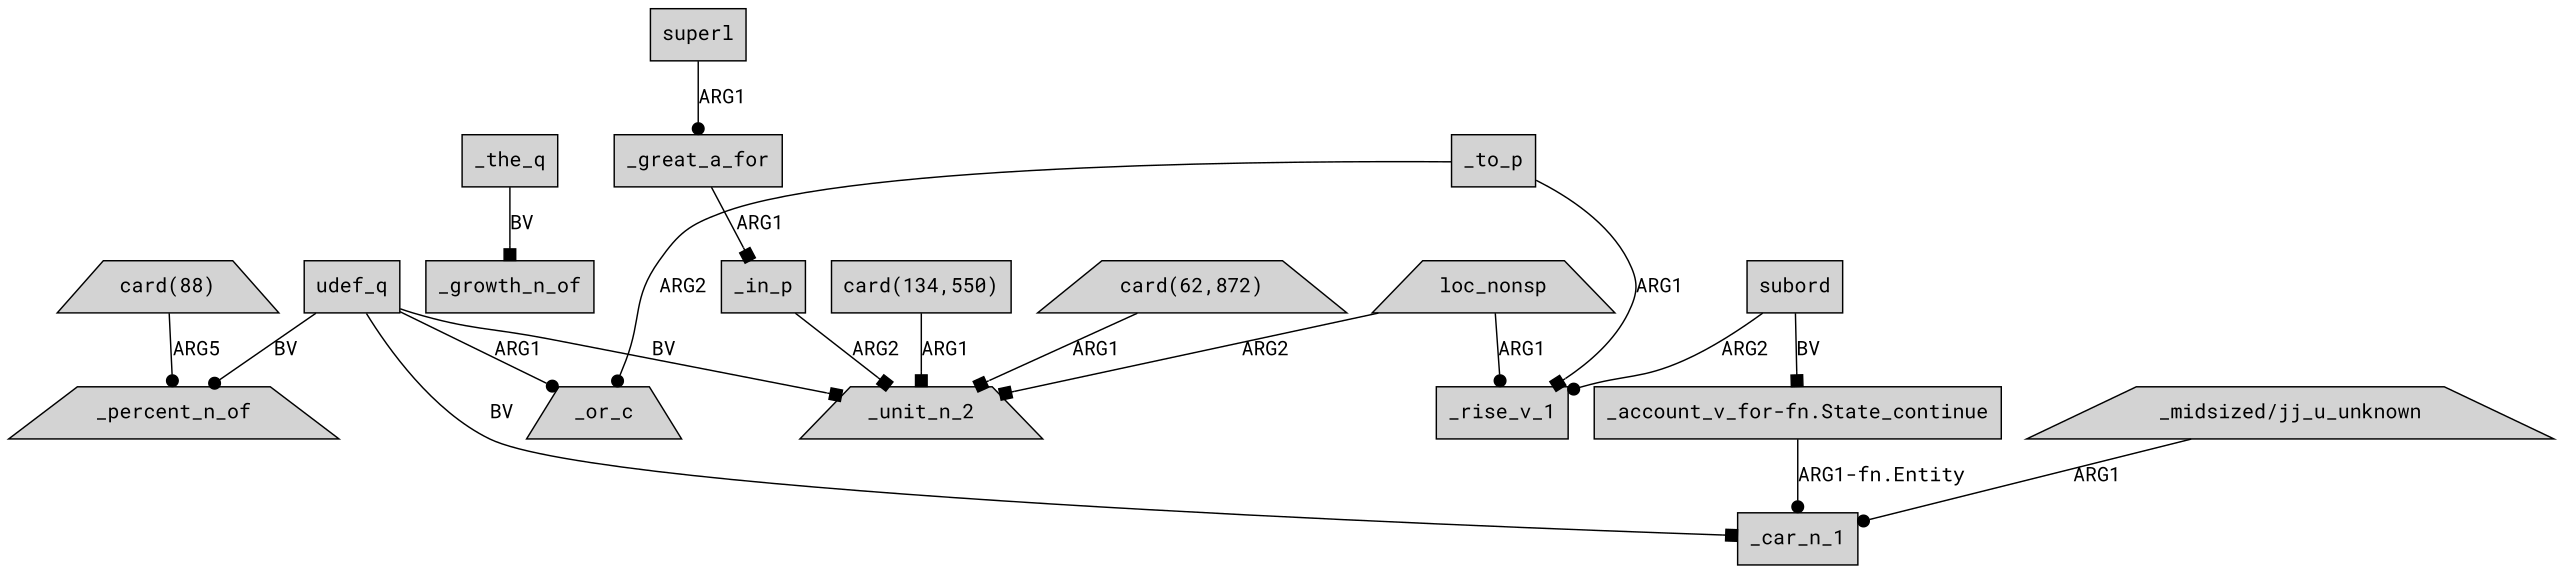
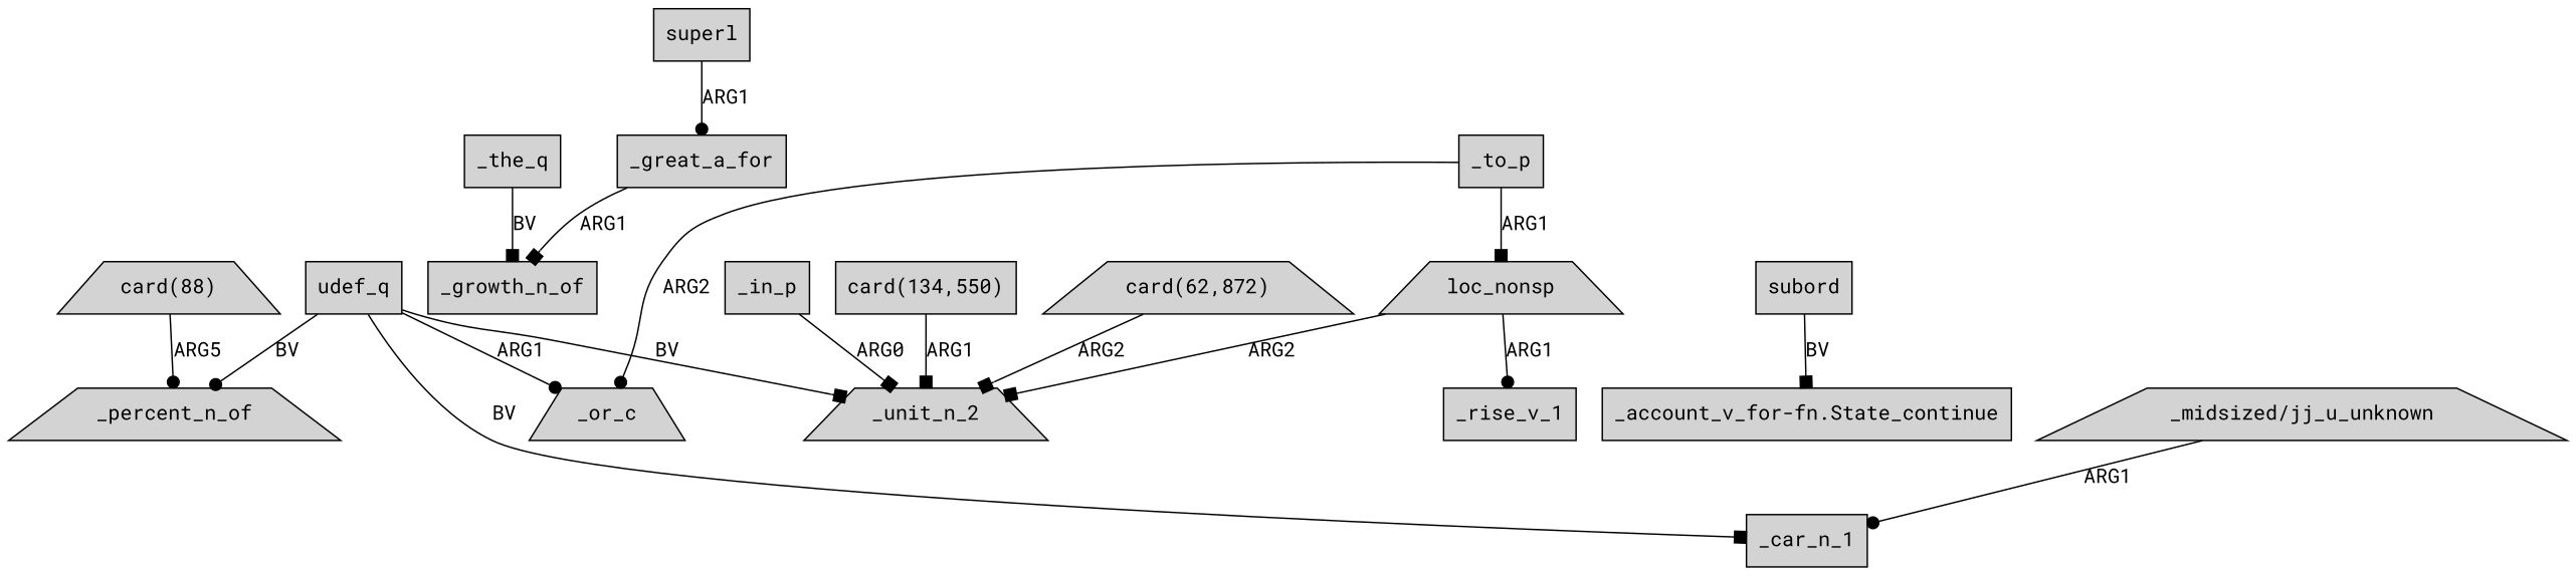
  digraph {
    fontname="Roboto Mono"
    node [fontname="Roboto Mono" shape=box style=filled]
    edge [arrowhead=box fontname="Roboto Mono"]
    _great_a_for
    _growth_n_of
    _unit_n_2 [shape=trapezium]
    "card(134,550)"
    _or_c [shape=trapezium]
    _to_p
    _rise_v_1
    _in_p
    udef_q
    _car_n_1
    _percent_n_of [shape=trapezium]
    "card(62,872)" [shape=trapezium]
    superl
    "_midsized/jj_u_unknown" [shape=trapezium]
    "_account_v_for-fn.State_continue"
    "card(88)" [shape=trapezium]
    subord
    _the_q
    loc_nonsp [shape=trapezium]
-   _great_a_for -> _in_p [label=ARG1]
+   _great_a_for -> _growth_n_of [label=ARG1]
    "card(134,550)" -> _unit_n_2 [label=ARG1]
    _to_p -> _or_c [arrowhead=dot label=ARG2]
-   _to_p -> _rise_v_1 [label=ARG1]
-   _in_p -> _unit_n_2 [label=ARG2]
+   _to_p -> loc_nonsp [label=ARG1]
+   _in_p -> _unit_n_2 [label=ARG0]
    udef_q -> _unit_n_2 [label=BV]
    udef_q -> _or_c [arrowhead=dot label=ARG1]
    udef_q -> _car_n_1 [label=BV]
    udef_q -> _percent_n_of [arrowhead=dot label=BV]
-   "card(62,872)" -> _unit_n_2 [label=ARG1]
+   "card(62,872)" -> _unit_n_2 [label=ARG2]
    superl -> _great_a_for [arrowhead=dot label=ARG1]
    "_midsized/jj_u_unknown" -> _car_n_1 [arrowhead=dot label=ARG1]
-   "_account_v_for-fn.State_continue" -> _car_n_1 [arrowhead=dot label="ARG1-fn.Entity"]
    "card(88)" -> _percent_n_of [arrowhead=dot label=ARG5]
-   subord -> _rise_v_1 [arrowhead=dot label=ARG2]
    subord -> "_account_v_for-fn.State_continue" [label=BV]
    _the_q -> _growth_n_of [label=BV]
    loc_nonsp -> _unit_n_2 [label=ARG2]
    loc_nonsp -> _rise_v_1 [arrowhead=dot label=ARG1]
  }
